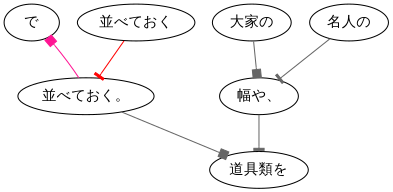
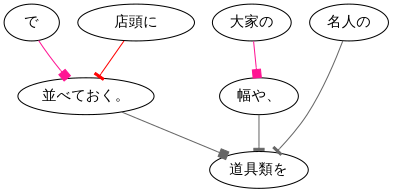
  digraph {
    fontname=Ubuntu
    node [fontname=Ubuntu]
    edge [arrowhead=box color=gray40 fontname=Ubuntu]
    n1 [label="で"]
    n2 [label="並べておく。"]
    n3 [label="道具類を"]
-   n4 [label="並べておく"]
+   n4 [label="店頭に"]
    n5 [label="大家の"]
    n6 [label="幅や、"]
    n7 [label="名人の"]
-   n2 -> n1 [color=deeppink]
+   n1 -> n2 [color=deeppink]
    n2 -> n3
    n4 -> n2 [arrowhead=tee color=red]
-   n5 -> n6
+   n5 -> n6 [color=deeppink]
    n6 -> n3 [arrowhead=tee]
-   n7 -> n6 [arrowhead=tee]
+   n7 -> n3 [arrowhead=tee]
  }
